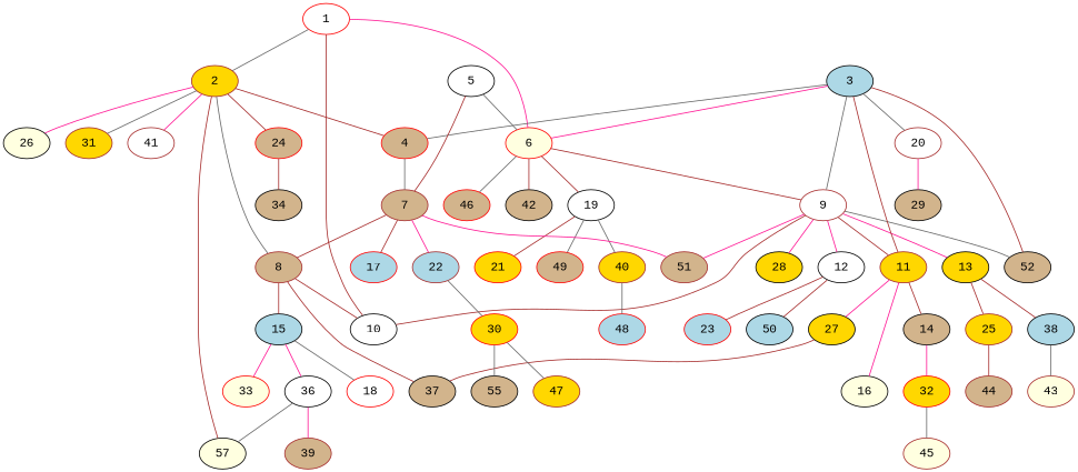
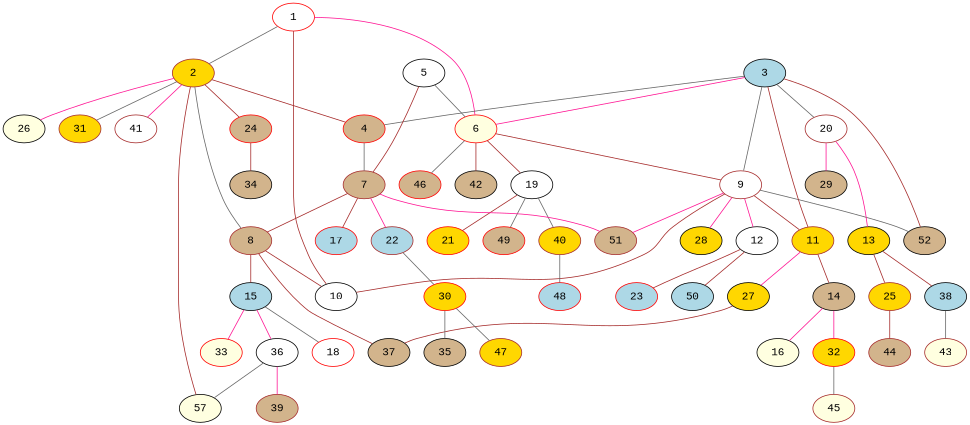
  graph {
    fontname="Liberation Mono"
    node [color=black fillcolor=tan fontname="Liberation Mono" style=filled]
    edge [color=brown fontname="Liberation Mono"]
    1 [color=red fillcolor=white]
    2 [color=brown fillcolor=gold]
    6 [color=red fillcolor=lightyellow]
    10 [fillcolor=white]
    4 [color=red]
    8 [color=brown]
    24 [color=red]
    26 [fillcolor=lightyellow]
    31 [color=brown fillcolor=gold]
    41 [color=brown fillcolor=white]
    n11 [fillcolor=lightyellow label=57]
    9 [color=brown fillcolor=white]
    19 [fillcolor=white]
    42
    46 [color=red]
    7 [color=brown]
    15 [fillcolor=lightblue]
    37
    34
    3 [fillcolor=lightblue]
    11 [color=brown fillcolor=gold]
    20 [color=brown fillcolor=white]
    52
    51 [color=brown]
    12 [fillcolor=white]
    13 [fillcolor=gold]
    28 [fillcolor=gold]
    14
    27 [fillcolor=gold]
    29
    17 [color=red fillcolor=lightblue]
    22 [color=brown fillcolor=lightblue]
    5 [fillcolor=white]
    21 [color=red fillcolor=gold]
    40 [color=brown fillcolor=gold]
    49 [color=red]
    30 [color=red fillcolor=gold]
    18 [color=red fillcolor=white]
    33 [color=red fillcolor=lightyellow]
    36 [fillcolor=white]
    23 [color=red fillcolor=lightblue]
    50 [fillcolor=lightblue]
    25 [color=brown fillcolor=gold]
    38 [fillcolor=lightblue]
    16 [fillcolor=lightyellow]
    32 [color=red fillcolor=gold]
    44 [color=brown]
    43 [color=brown fillcolor=lightyellow]
    45 [color=brown fillcolor=lightyellow]
    39 [color=brown]
    48 [color=red fillcolor=lightblue]
-   35 [label=55]
+   35
    47 [color=brown fillcolor=gold]
    1 -- 2 [color=gray40]
    1 -- 6 [color=deeppink]
    1 -- 10
    2 -- 4
    2 -- 8 [color=gray40]
    2 -- 24
    2 -- 26 [color=deeppink]
    2 -- 31 [color=gray40]
    2 -- 41 [color=deeppink]
    2 -- n11
    6 -- 9
    6 -- 19
    6 -- 42
    6 -- 46 [color=gray40]
    4 -- 7 [color=gray40]
    8 -- 10
    8 -- 15
    8 -- 37
    24 -- 34
    9 -- 10
    9 -- 11
    9 -- 52 [color=gray40]
    9 -- 51 [color=deeppink]
    9 -- 12 [color=deeppink]
-   9 -- 13 [color=deeppink]
+   20 -- 13 [color=deeppink]
    9 -- 28 [color=deeppink]
    19 -- 21
    19 -- 40 [color=gray40]
    19 -- 49 [color=gray40]
    7 -- 8
    7 -- 51 [color=deeppink]
    7 -- 17
    7 -- 22 [color=deeppink]
    15 -- 18 [color=gray40]
    15 -- 33 [color=deeppink]
    15 -- 36 [color=deeppink]
    3 -- 6 [color=deeppink]
    3 -- 4 [color=gray40]
    3 -- 9 [color=gray40]
    3 -- 11
    3 -- 20 [color=gray40]
    3 -- 52
    11 -- 14
    11 -- 27 [color=deeppink]
    20 -- 29 [color=deeppink]
    12 -- 23
    12 -- 50
    13 -- 25
    13 -- 38
-   11 -- 16 [color=deeppink]
+   14 -- 16 [color=deeppink]
    14 -- 32 [color=deeppink]
    27 -- 37
    22 -- 30 [color=gray40]
    5 -- 6 [color=gray40]
    5 -- 7
    40 -- 48 [color=gray40]
    30 -- 35 [color=gray40]
    30 -- 47 [color=gray40]
    36 -- n11 [color=gray40]
    36 -- 39 [color=deeppink]
    25 -- 44
    38 -- 43 [color=gray40]
    32 -- 45 [color=gray40]
  }
